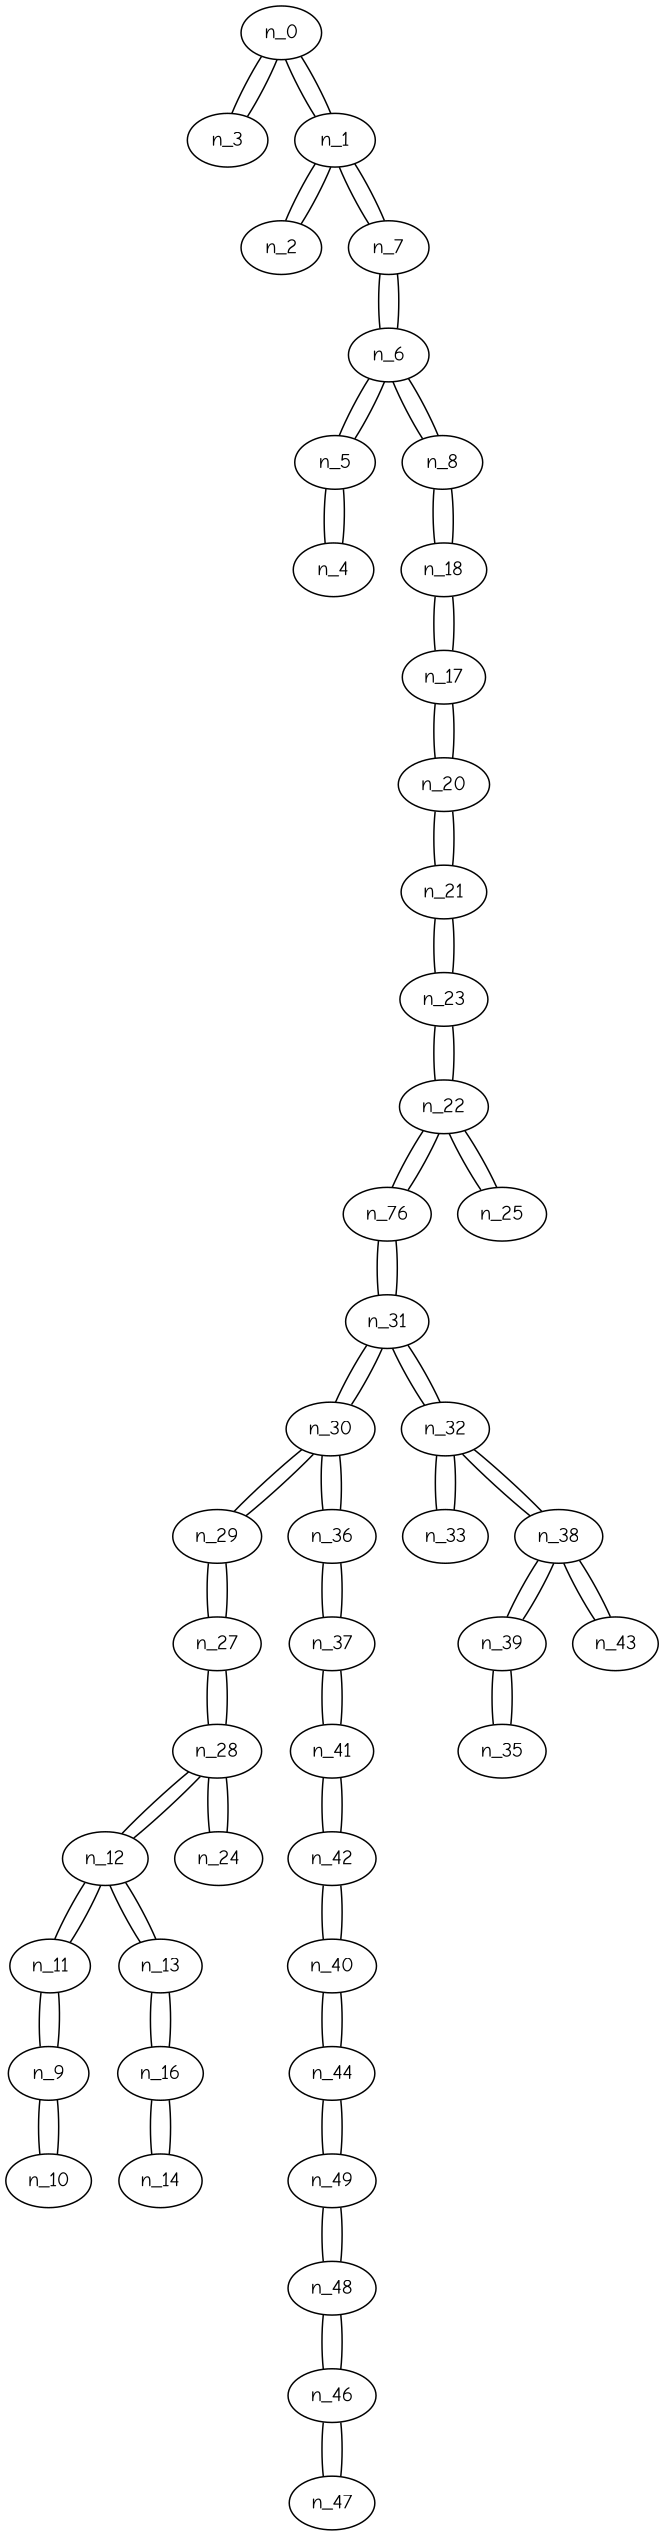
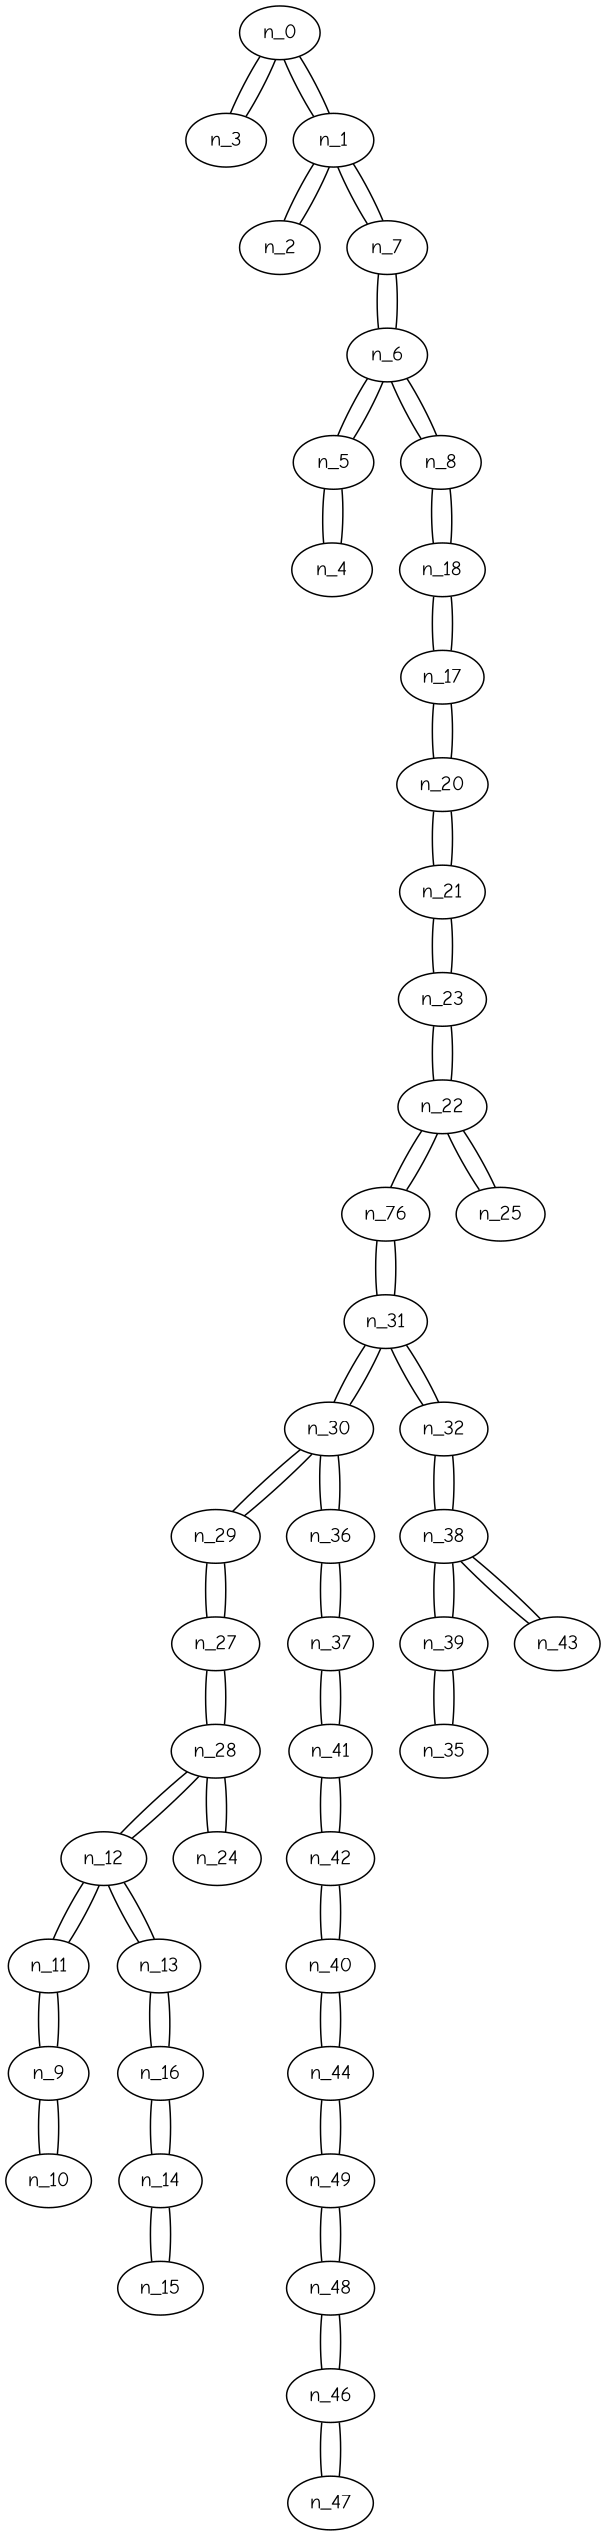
  graph {
    fontname="Comic Neue"
    node [fontname="Comic Neue"]
    edge [fontname="Comic Neue"]
    n_0
    n_3
    n_1
    n_2
    n_7
    n_6
    n_5
    n_8
    n_4
    n_18
    n_17
    n_20
    n_9
    n_11
    n_10
    n_12
    n_13
    n_28
    n_16
    n_24
    n_27
    n_14
    n_29
+   n_15
    n_21
    n_23
    n_22
    n28 [label=n_76]
    n_25
    n_31
    n_30
    n_32
    n_36
-   n_33
    n_38
    n_37
    n_41
    n_39
    n_43
    n_35
    n_42
    n_40
    n_44
    n_49
    n_48
    n_46
    n_47
    n_0 -- n_3
    n_0 -- n_1
    n_3 -- n_0
    n_1 -- n_0
    n_1 -- n_2
    n_1 -- n_7
    n_2 -- n_1
    n_7 -- n_1
    n_7 -- n_6
    n_6 -- n_7
    n_6 -- n_5
    n_6 -- n_8
    n_5 -- n_6
    n_5 -- n_4
    n_8 -- n_6
    n_8 -- n_18
    n_4 -- n_5
    n_18 -- n_8
    n_18 -- n_17
    n_17 -- n_18
    n_17 -- n_20
    n_20 -- n_17
    n_20 -- n_21
    n_9 -- n_11
    n_9 -- n_10
    n_11 -- n_9
    n_11 -- n_12
    n_10 -- n_9
    n_12 -- n_11
    n_12 -- n_13
    n_12 -- n_28
    n_13 -- n_12
    n_13 -- n_16
    n_28 -- n_12
    n_28 -- n_24
    n_28 -- n_27
    n_16 -- n_13
    n_16 -- n_14
    n_24 -- n_28
    n_27 -- n_28
    n_27 -- n_29
    n_14 -- n_16
+   n_14 -- n_15
    n_29 -- n_27
    n_29 -- n_30
+   n_15 -- n_14
    n_21 -- n_20
    n_21 -- n_23
    n_23 -- n_21
    n_23 -- n_22
    n_22 -- n_23
    n_22 -- n28
    n_22 -- n_25
    n28 -- n_22
    n28 -- n_31
    n_25 -- n_22
    n_31 -- n28
    n_31 -- n_30
    n_31 -- n_32
    n_30 -- n_29
    n_30 -- n_31
    n_30 -- n_36
    n_32 -- n_31
-   n_32 -- n_33
    n_32 -- n_38
    n_36 -- n_30
    n_36 -- n_37
-   n_33 -- n_32
    n_38 -- n_32
    n_38 -- n_39
    n_38 -- n_43
    n_37 -- n_36
    n_37 -- n_41
    n_41 -- n_37
    n_41 -- n_42
    n_39 -- n_38
    n_39 -- n_35
    n_43 -- n_38
    n_35 -- n_39
    n_42 -- n_41
    n_42 -- n_40
    n_40 -- n_42
    n_40 -- n_44
    n_44 -- n_40
    n_44 -- n_49
    n_49 -- n_44
    n_49 -- n_48
    n_48 -- n_49
    n_48 -- n_46
    n_46 -- n_48
    n_46 -- n_47
    n_47 -- n_46
  }
